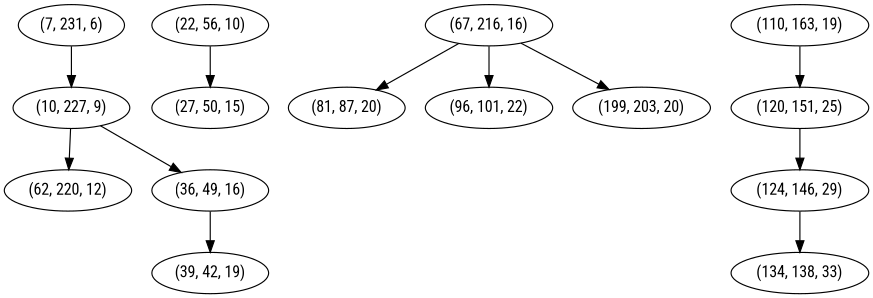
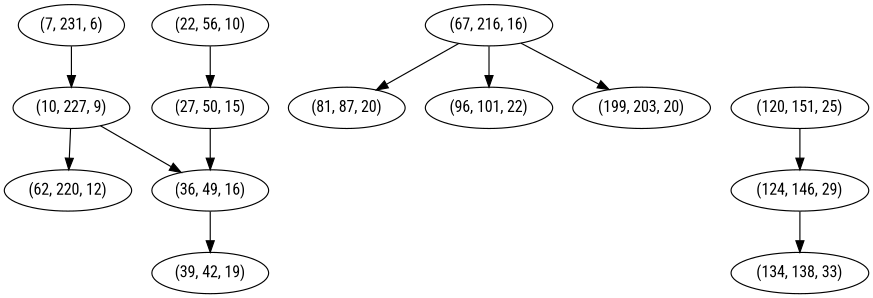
  digraph {
    fontname="Roboto Condensed"
    node [fontname="Roboto Condensed"]
    edge [fontname="Roboto Condensed"]
    "(7, 231, 6)"
    "(10, 227, 9)"
    "(62, 220, 12)"
    "(36, 49, 16)"
    "(22, 56, 10)"
    "(27, 50, 15)"
    "(39, 42, 19)"
    "(67, 216, 16)"
    "(81, 87, 20)"
    "(96, 101, 22)"
    "(199, 203, 20)"
-   "(110, 163, 19)"
    "(120, 151, 25)"
    "(124, 146, 29)"
    "(134, 138, 33)"
    "(7, 231, 6)" -> "(10, 227, 9)"
    "(10, 227, 9)" -> "(62, 220, 12)"
    "(10, 227, 9)" -> "(36, 49, 16)"
    "(36, 49, 16)" -> "(39, 42, 19)"
    "(22, 56, 10)" -> "(27, 50, 15)"
+   "(27, 50, 15)" -> "(36, 49, 16)"
    "(67, 216, 16)" -> "(81, 87, 20)"
    "(67, 216, 16)" -> "(96, 101, 22)"
    "(67, 216, 16)" -> "(199, 203, 20)"
-   "(110, 163, 19)" -> "(120, 151, 25)"
    "(120, 151, 25)" -> "(124, 146, 29)"
    "(124, 146, 29)" -> "(134, 138, 33)"
  }
